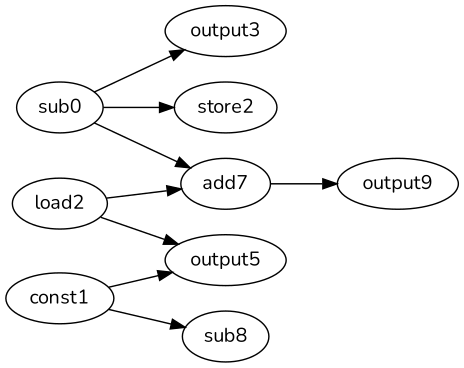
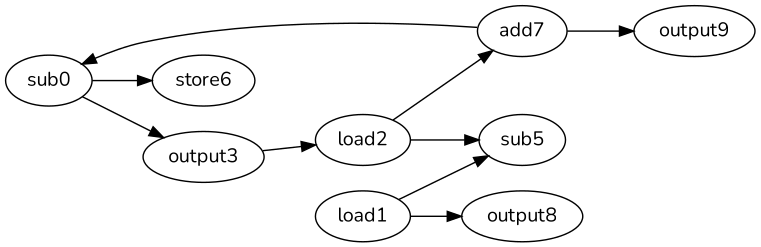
  digraph {
    fontname=Nunito
    rankdir=LR
    node [fontname=Nunito opcode=const]
    edge [fontname=Nunito operand=0]
    n1 [label=sub0]
    n2 [label=output3 opcode=sub]
-   store6 [opcode=store label=store2]
+   store6 [opcode=store]
    add7 [opcode=add]
    n5 [label=load2 opcode=load]
    output9 [opcode=output]
-   sub5 [opcode=sub label=output5]
-   const1
-   output8 [opcode=output label=sub8]
+   sub5 [opcode=sub]
+   const1 [label=load1]
+   output8 [opcode=output]
    n1 -> n2
    n1 -> store6
-   n1 -> add7
+   add7 -> n1
+   n2 -> n5
    add7 -> output9
    n5 -> add7 [operand=1]
    n5 -> sub5 [operand=1]
    const1 -> sub5
    const1 -> output8
  }
